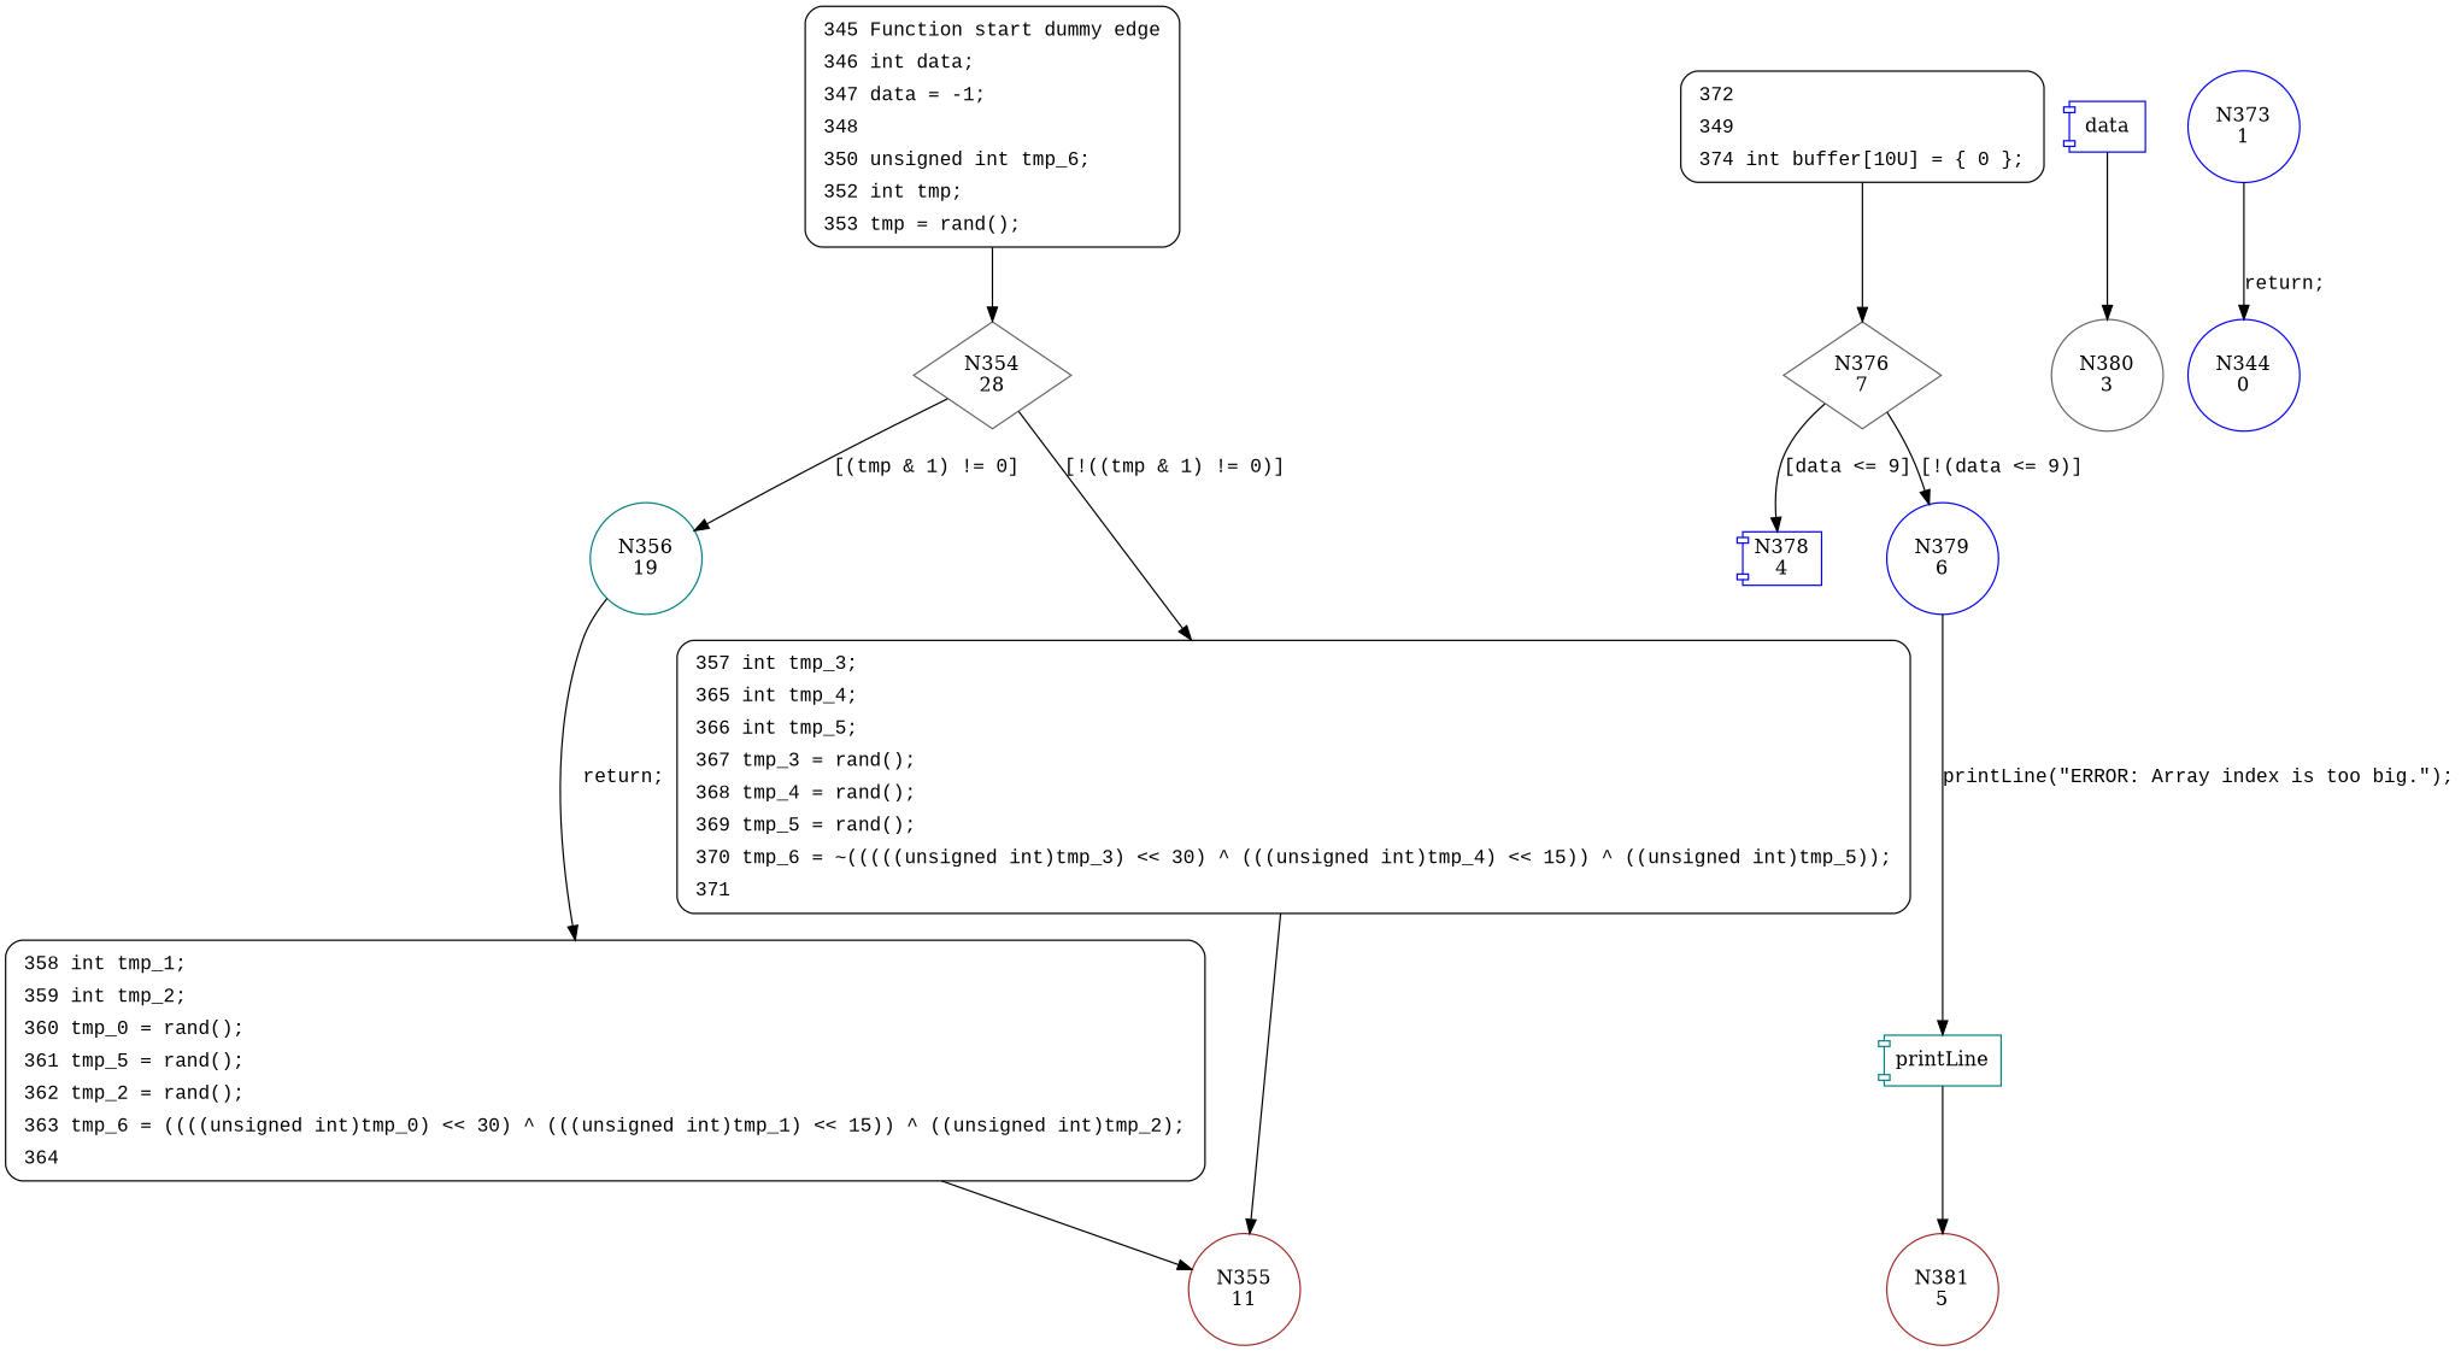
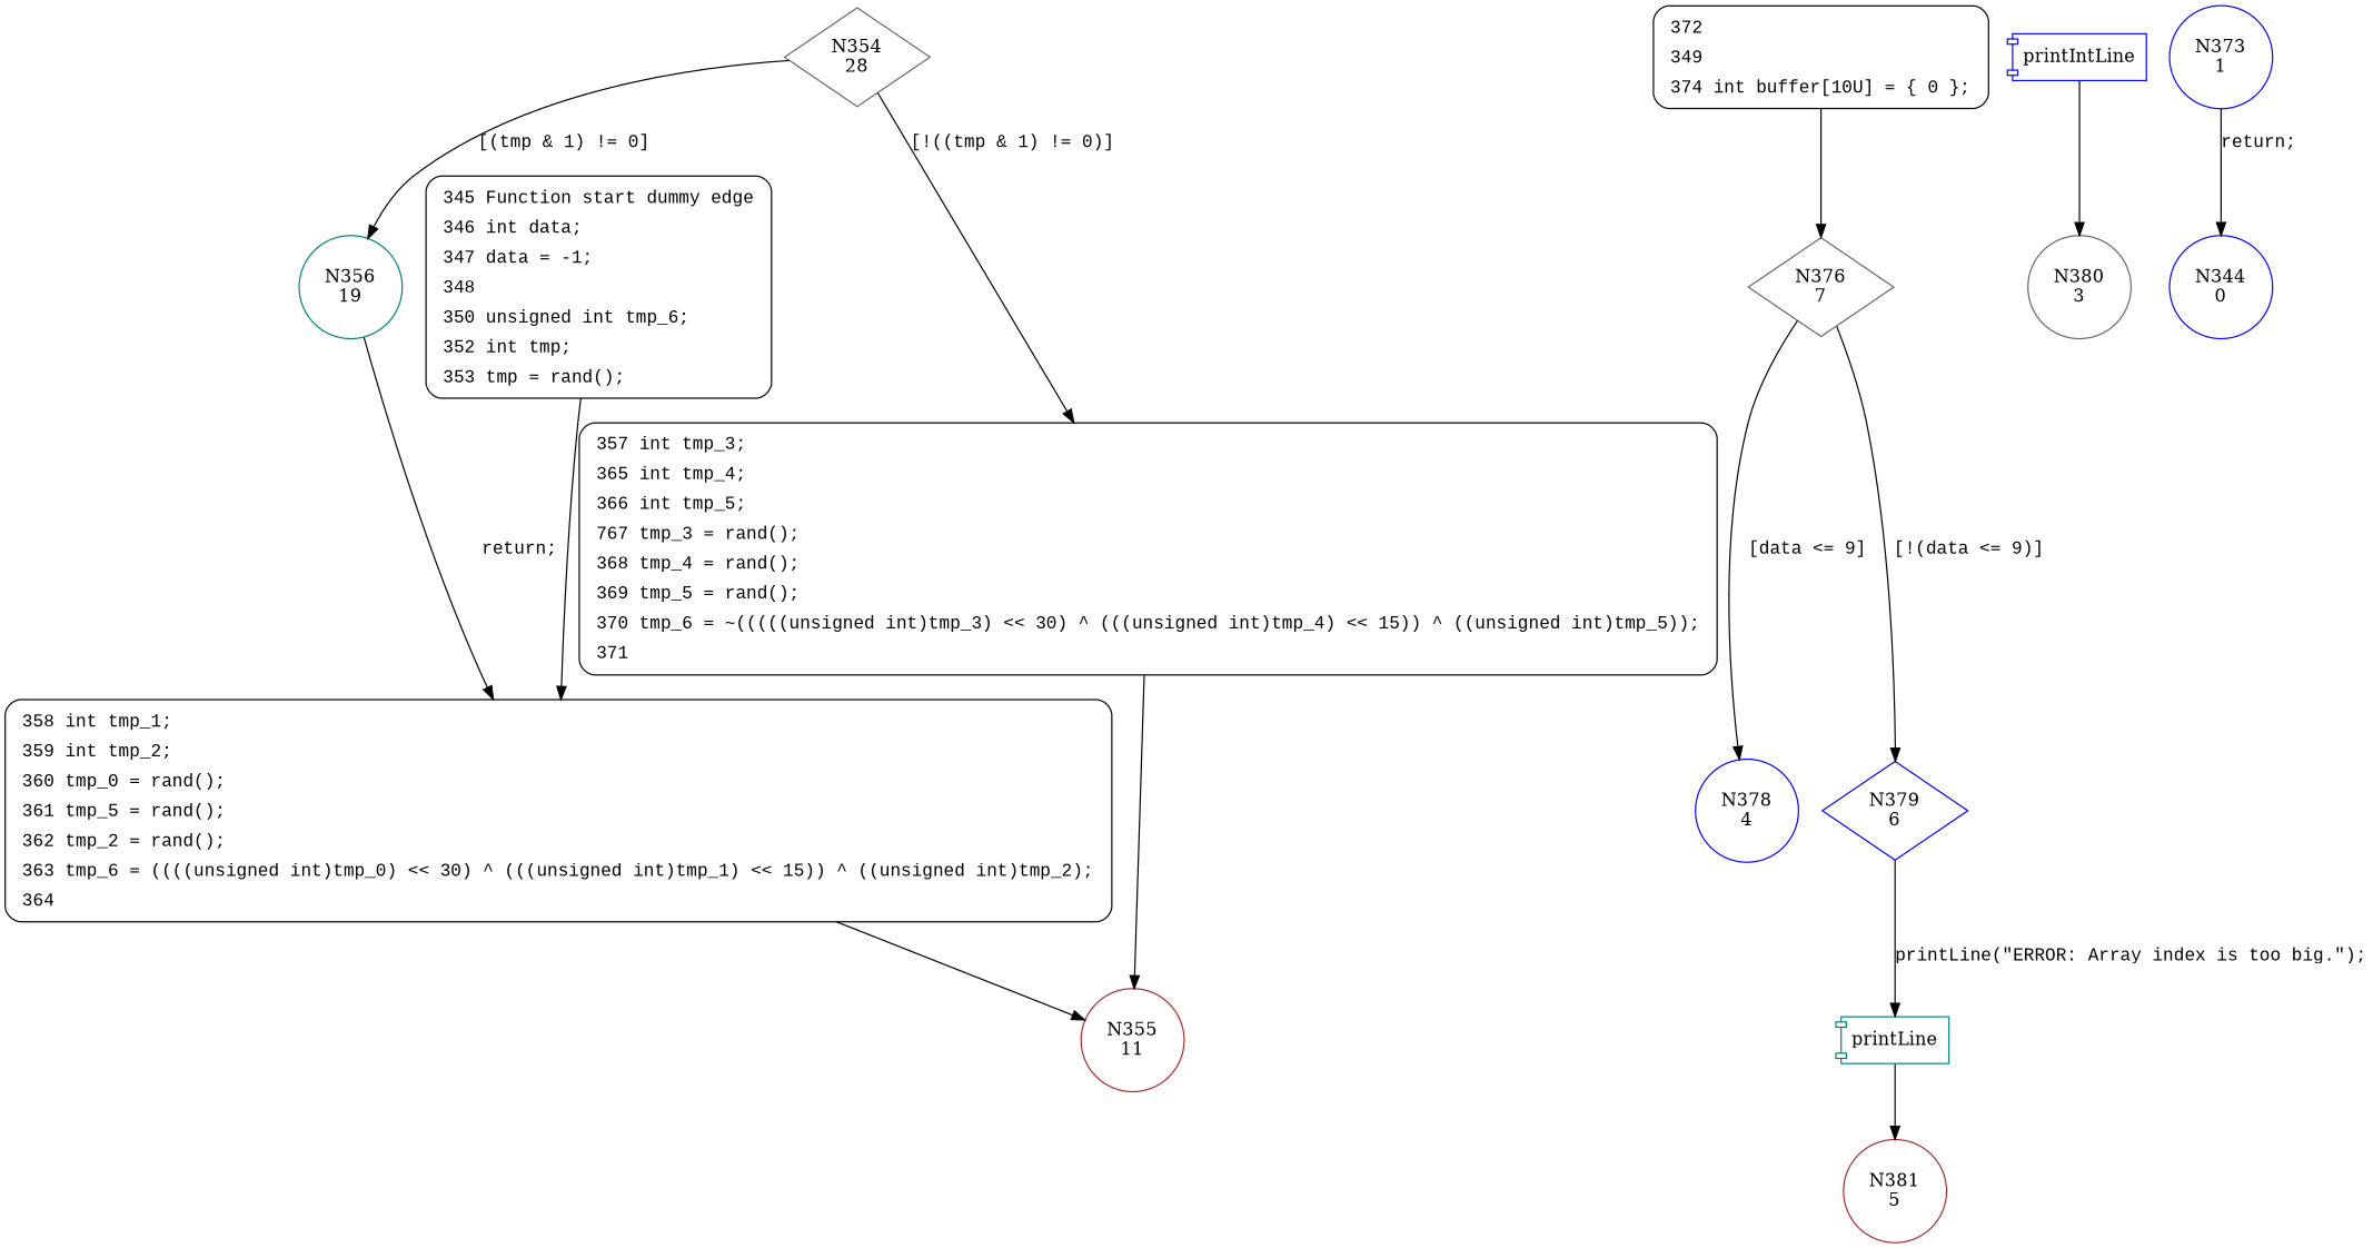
  digraph {
    node [color=blue shape=circle]
    edge [fontname="Courier New"]
    n1 [color=gray40 label="N354\n28" shape=diamond]
    n2 [color=teal label="N356\n19"]
-   n3 [fillcolor=white fontname="Courier New" label=<<table border="0" cellborder="0" cellpadding="3" bgcolor="white"><tr><td align="right">357</td><td align="left">int tmp_3;</td></tr><tr><td align="right">365</td><td align="left">int tmp_4;</td></tr><tr><td align="right">366</td><td align="left">int tmp_5;</td></tr><tr><td align="right">367</td><td align="left">tmp_3 = rand();</td></tr><tr><td align="right">368</td><td align="left">tmp_4 = rand();</td></tr><tr><td align="right">369</td><td align="left">tmp_5 = rand();</td></tr><tr><td align="right">370</td><td align="left">tmp_6 = ~(((((unsigned int)tmp_3) &lt;&lt; 30) ^ (((unsigned int)tmp_4) &lt;&lt; 15)) ^ ((unsigned int)tmp_5));</td></tr><tr><td align="right">371</td><td align="left"></td></tr></table>> penwidth=1 shape=Mrecord style="filled,bold" color=""]
+   n3 [fillcolor=white fontname="Courier New" label=<<table border="0" cellborder="0" cellpadding="3" bgcolor="white"><tr><td align="right">357</td><td align="left">int tmp_3;</td></tr><tr><td align="right">365</td><td align="left">int tmp_4;</td></tr><tr><td align="right">366</td><td align="left">int tmp_5;</td></tr><tr><td align="right">767</td><td align="left">tmp_3 = rand();</td></tr><tr><td align="right">368</td><td align="left">tmp_4 = rand();</td></tr><tr><td align="right">369</td><td align="left">tmp_5 = rand();</td></tr><tr><td align="right">370</td><td align="left">tmp_6 = ~(((((unsigned int)tmp_3) &lt;&lt; 30) ^ (((unsigned int)tmp_4) &lt;&lt; 15)) ^ ((unsigned int)tmp_5));</td></tr><tr><td align="right">371</td><td align="left"></td></tr></table>> penwidth=1 shape=Mrecord style="filled,bold" color=""]
    n4 [fillcolor=white fontname="Courier New" label=<<table border="0" cellborder="0" cellpadding="3" bgcolor="white"><tr><td align="right">358</td><td align="left">int tmp_1;</td></tr><tr><td align="right">359</td><td align="left">int tmp_2;</td></tr><tr><td align="right">360</td><td align="left">tmp_0 = rand();</td></tr><tr><td align="right">361</td><td align="left">tmp_5 = rand();</td></tr><tr><td align="right">362</td><td align="left">tmp_2 = rand();</td></tr><tr><td align="right">363</td><td align="left">tmp_6 = ((((unsigned int)tmp_0) &lt;&lt; 30) ^ (((unsigned int)tmp_1) &lt;&lt; 15)) ^ ((unsigned int)tmp_2);</td></tr><tr><td align="right">364</td><td align="left"></td></tr></table>> penwidth=1 shape=Mrecord style="filled,bold" color=""]
    n5 [color=brown label="N355\n11"]
    n6 [fillcolor=white fontname="Courier New" label=<<table border="0" cellborder="0" cellpadding="3" bgcolor="white"><tr><td align="right">372</td><td align="left"></td></tr><tr><td align="right">349</td><td align="left"></td></tr><tr><td align="right">374</td><td align="left">int buffer[10U] = &#123; 0 &#125;;</td></tr></table>> penwidth=1 shape=Mrecord style="filled,bold" color=""]
    n7 [color=gray40 label="N376\n7" shape=diamond]
-   n8 [label="N378\n4" shape=component]
-   n9 [label="N379\n6"]
+   n8 [label="N378\n4"]
+   n9 [label="N379\n6" shape=diamond]
    n10 [color=teal label=printLine shape=component]
-   n11 [label=data shape=component]
+   n11 [label=printIntLine shape=component]
    n12 [color=gray40 label="N380\n3"]
    n13 [color=brown label="N381\n5"]
    n14 [label="N373\n1"]
    n15 [label="N344\n0"]
    n16 [fillcolor=white fontname="Courier New" label=<<table border="0" cellborder="0" cellpadding="3" bgcolor="white"><tr><td align="right">345</td><td align="left">Function start dummy edge</td></tr><tr><td align="right">346</td><td align="left">int data;</td></tr><tr><td align="right">347</td><td align="left">data = -1;</td></tr><tr><td align="right">348</td><td align="left"></td></tr><tr><td align="right">350</td><td align="left">unsigned int tmp_6;</td></tr><tr><td align="right">352</td><td align="left">int tmp;</td></tr><tr><td align="right">353</td><td align="left">tmp = rand();</td></tr></table>> penwidth=1 shape=Mrecord style="filled,bold" color=""]
    n1 -> n2 [label="[(tmp & 1) != 0]"]
    n1 -> n3 [label="[!((tmp & 1) != 0)]"]
    n2 -> n4 [label="return;"]
    n3 -> n5 [fontname=""]
    n4 -> n5 [fontname=""]
    n6 -> n7 [fontname=""]
    n7 -> n8 [label="[data <= 9]"]
    n7 -> n9 [label="[!(data <= 9)]"]
    n9 -> n10 [label="printLine(\"ERROR: Array index is too big.\");"]
    n10 -> n13
    n11 -> n12
    n14 -> n15 [label="return;"]
-   n16 -> n1 [fontname=""]
+   n16 -> n4 [fontname=""]
  }
